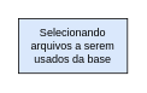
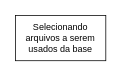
  <mxCell id="0" />
  <mxCell id="1" parent="0" />
- <mxCell id="2" value="Selecionando arquivos a serem usados da base" style="rounded=0;whiteSpace=wrap;html=1;fillColor=#dae8fc;" vertex="1" parent="1"><mxGeometry x="20" y="20" width="120" height="60" as="geometry" /></mxCell>
+ <mxCell id="2" value="Selecionando arquivos a serem usados da base" style="rounded=0;whiteSpace=wrap;html=1;" vertex="1" parent="1"><mxGeometry x="20" y="20" width="120" height="60" as="geometry" /></mxCell>
